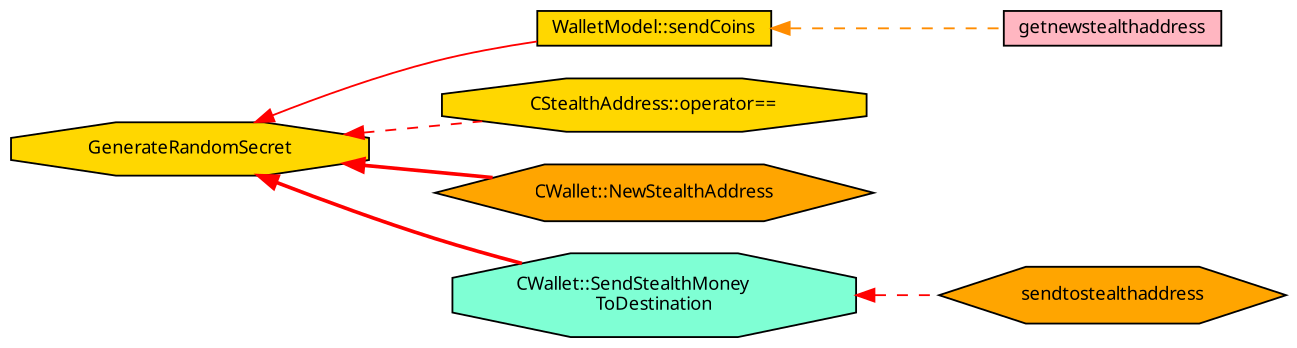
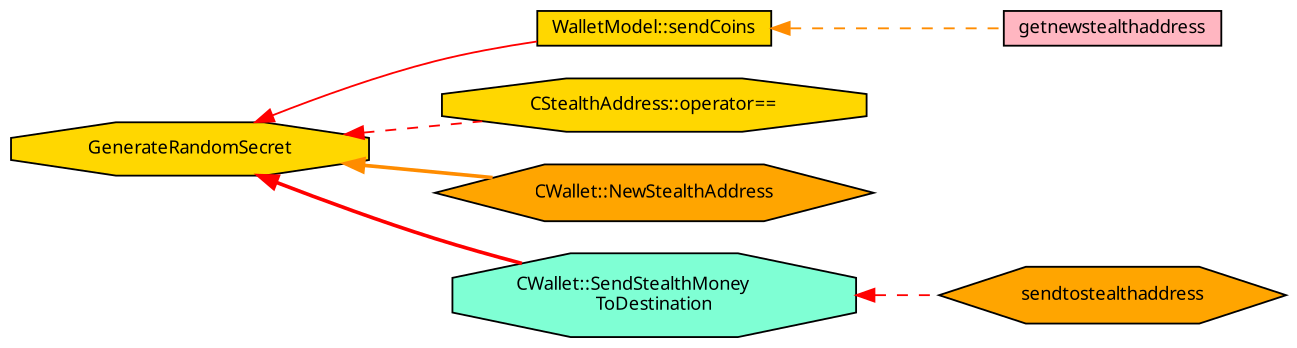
  digraph {
    fontname="Noto Sans"
    rankdir=LR
    node [color=black fillcolor=gold fontname="Noto Sans" fontsize=10 shape=octagon style=filled]
    edge [color=red dir=back fontname="Noto Sans" fontsize=10 labelfontname=Helvetica labelfontsize=10 style=dashed]
    n1 [fontcolor=black height=0.2 label=GenerateRandomSecret width=0.4]
    n2 [height=0.2 label="WalletModel::sendCoins" shape=box width=0.4]
    n3 [height=0.2 label="CStealthAddress::operator==" width=0.4]
    n4 [fillcolor=orange height=0.2 label="CWallet::NewStealthAddress" shape=hexagon width=0.4]
    n5 [fillcolor=aquamarine height=0.2 label="CWallet::SendStealthMoney\lToDestination" width=0.4]
    n6 [fillcolor=lightpink height=0.2 label=getnewstealthaddress shape=box width=0.4]
    n7 [fillcolor=orange height=0.2 label=sendtostealthaddress shape=hexagon width=0.4]
    n1 -> n2 [style=solid]
    n1 -> n3
-   n1 -> n4 [style=bold]
+   n1 -> n4 [color=darkorange style=bold]
    n1 -> n5 [style=bold]
    n2 -> n6 [color=darkorange]
    n5 -> n7
  }
